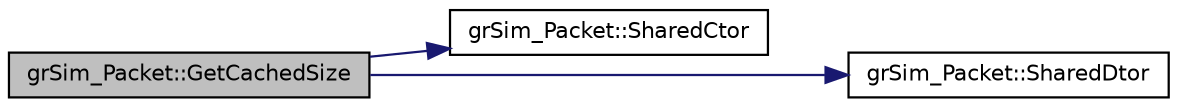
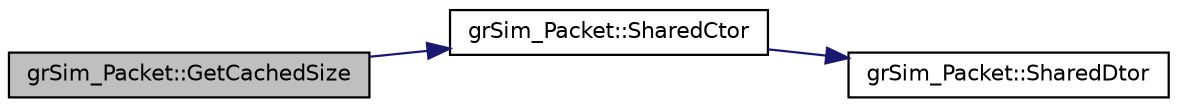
  digraph {
    rankdir=LR
    node [color=black fillcolor=white fontname=Helvetica fontsize=10 shape=record style=filled]
    edge [color=midnightblue fontname=Helvetica fontsize=10 labelfontname=Helvetica labelfontsize=10 style=solid]
    n1 [fillcolor=grey75 fontcolor=black height=0.2 label="grSim_Packet::GetCachedSize" width=0.4]
    n2 [height=0.2 label="grSim_Packet::SharedCtor" width=0.4]
    n3 [height=0.2 label="grSim_Packet::SharedDtor" width=0.4]
    n1 -> n2
-   n1 -> n3
+   n2 -> n3
  }
